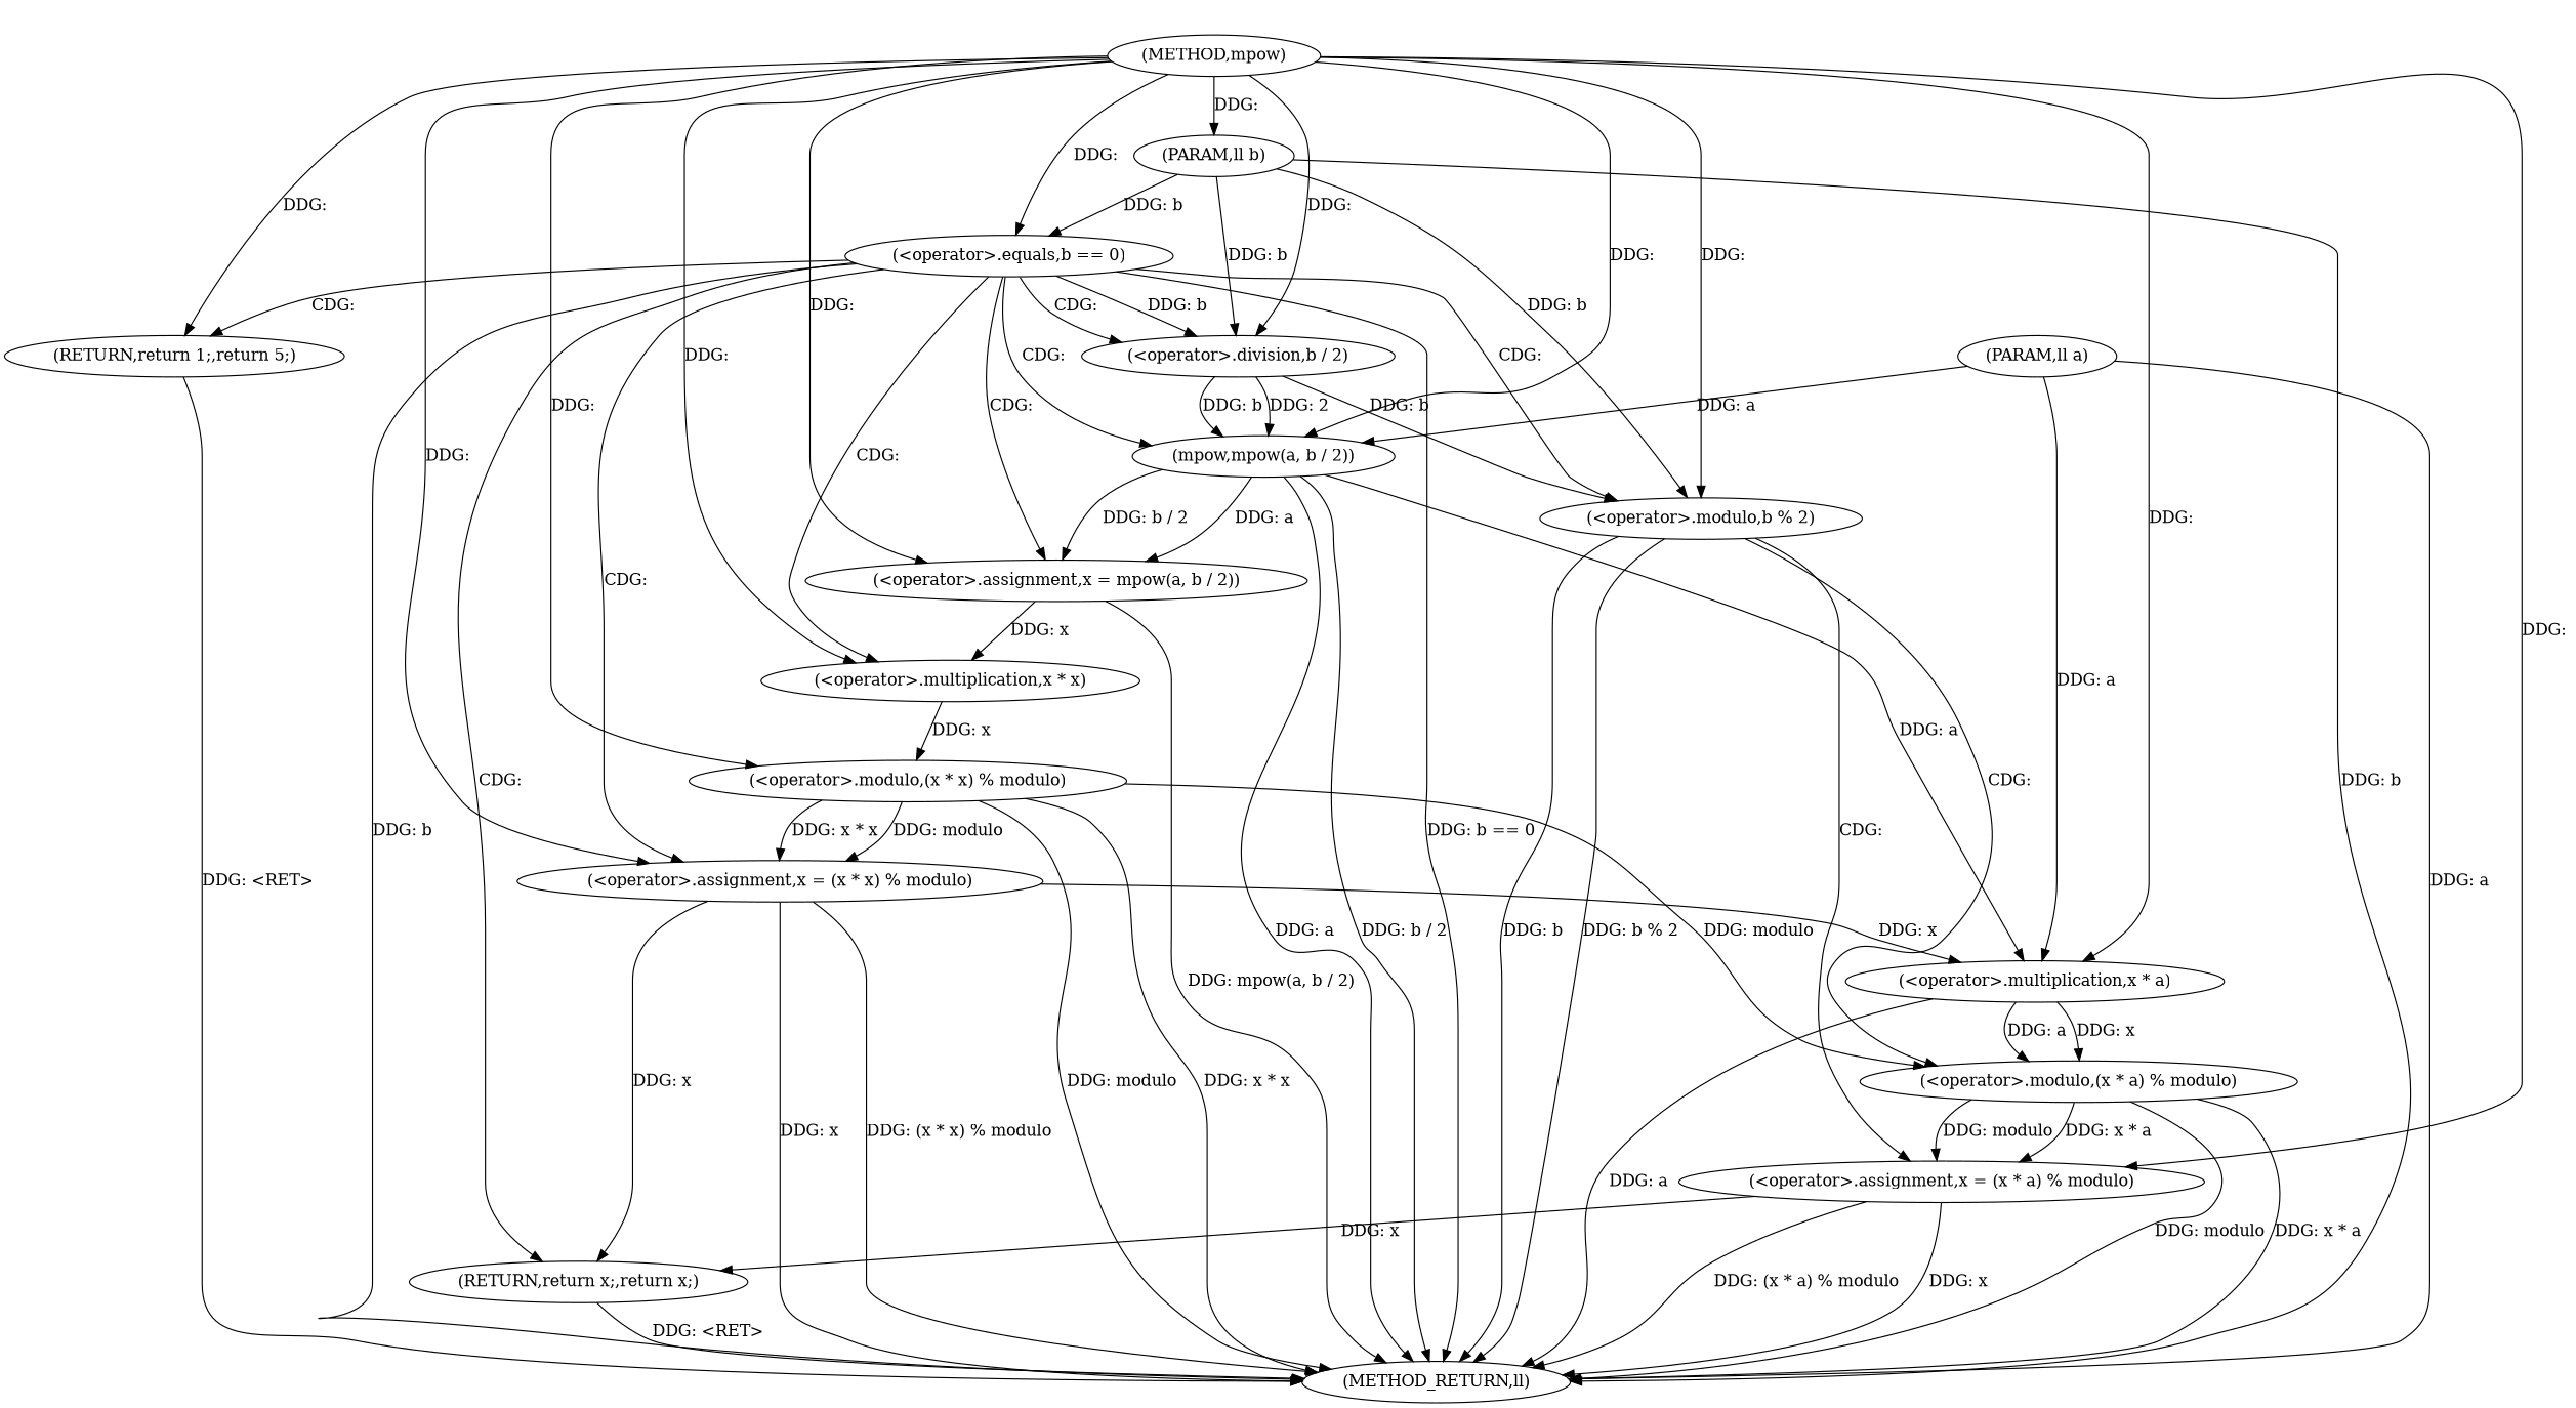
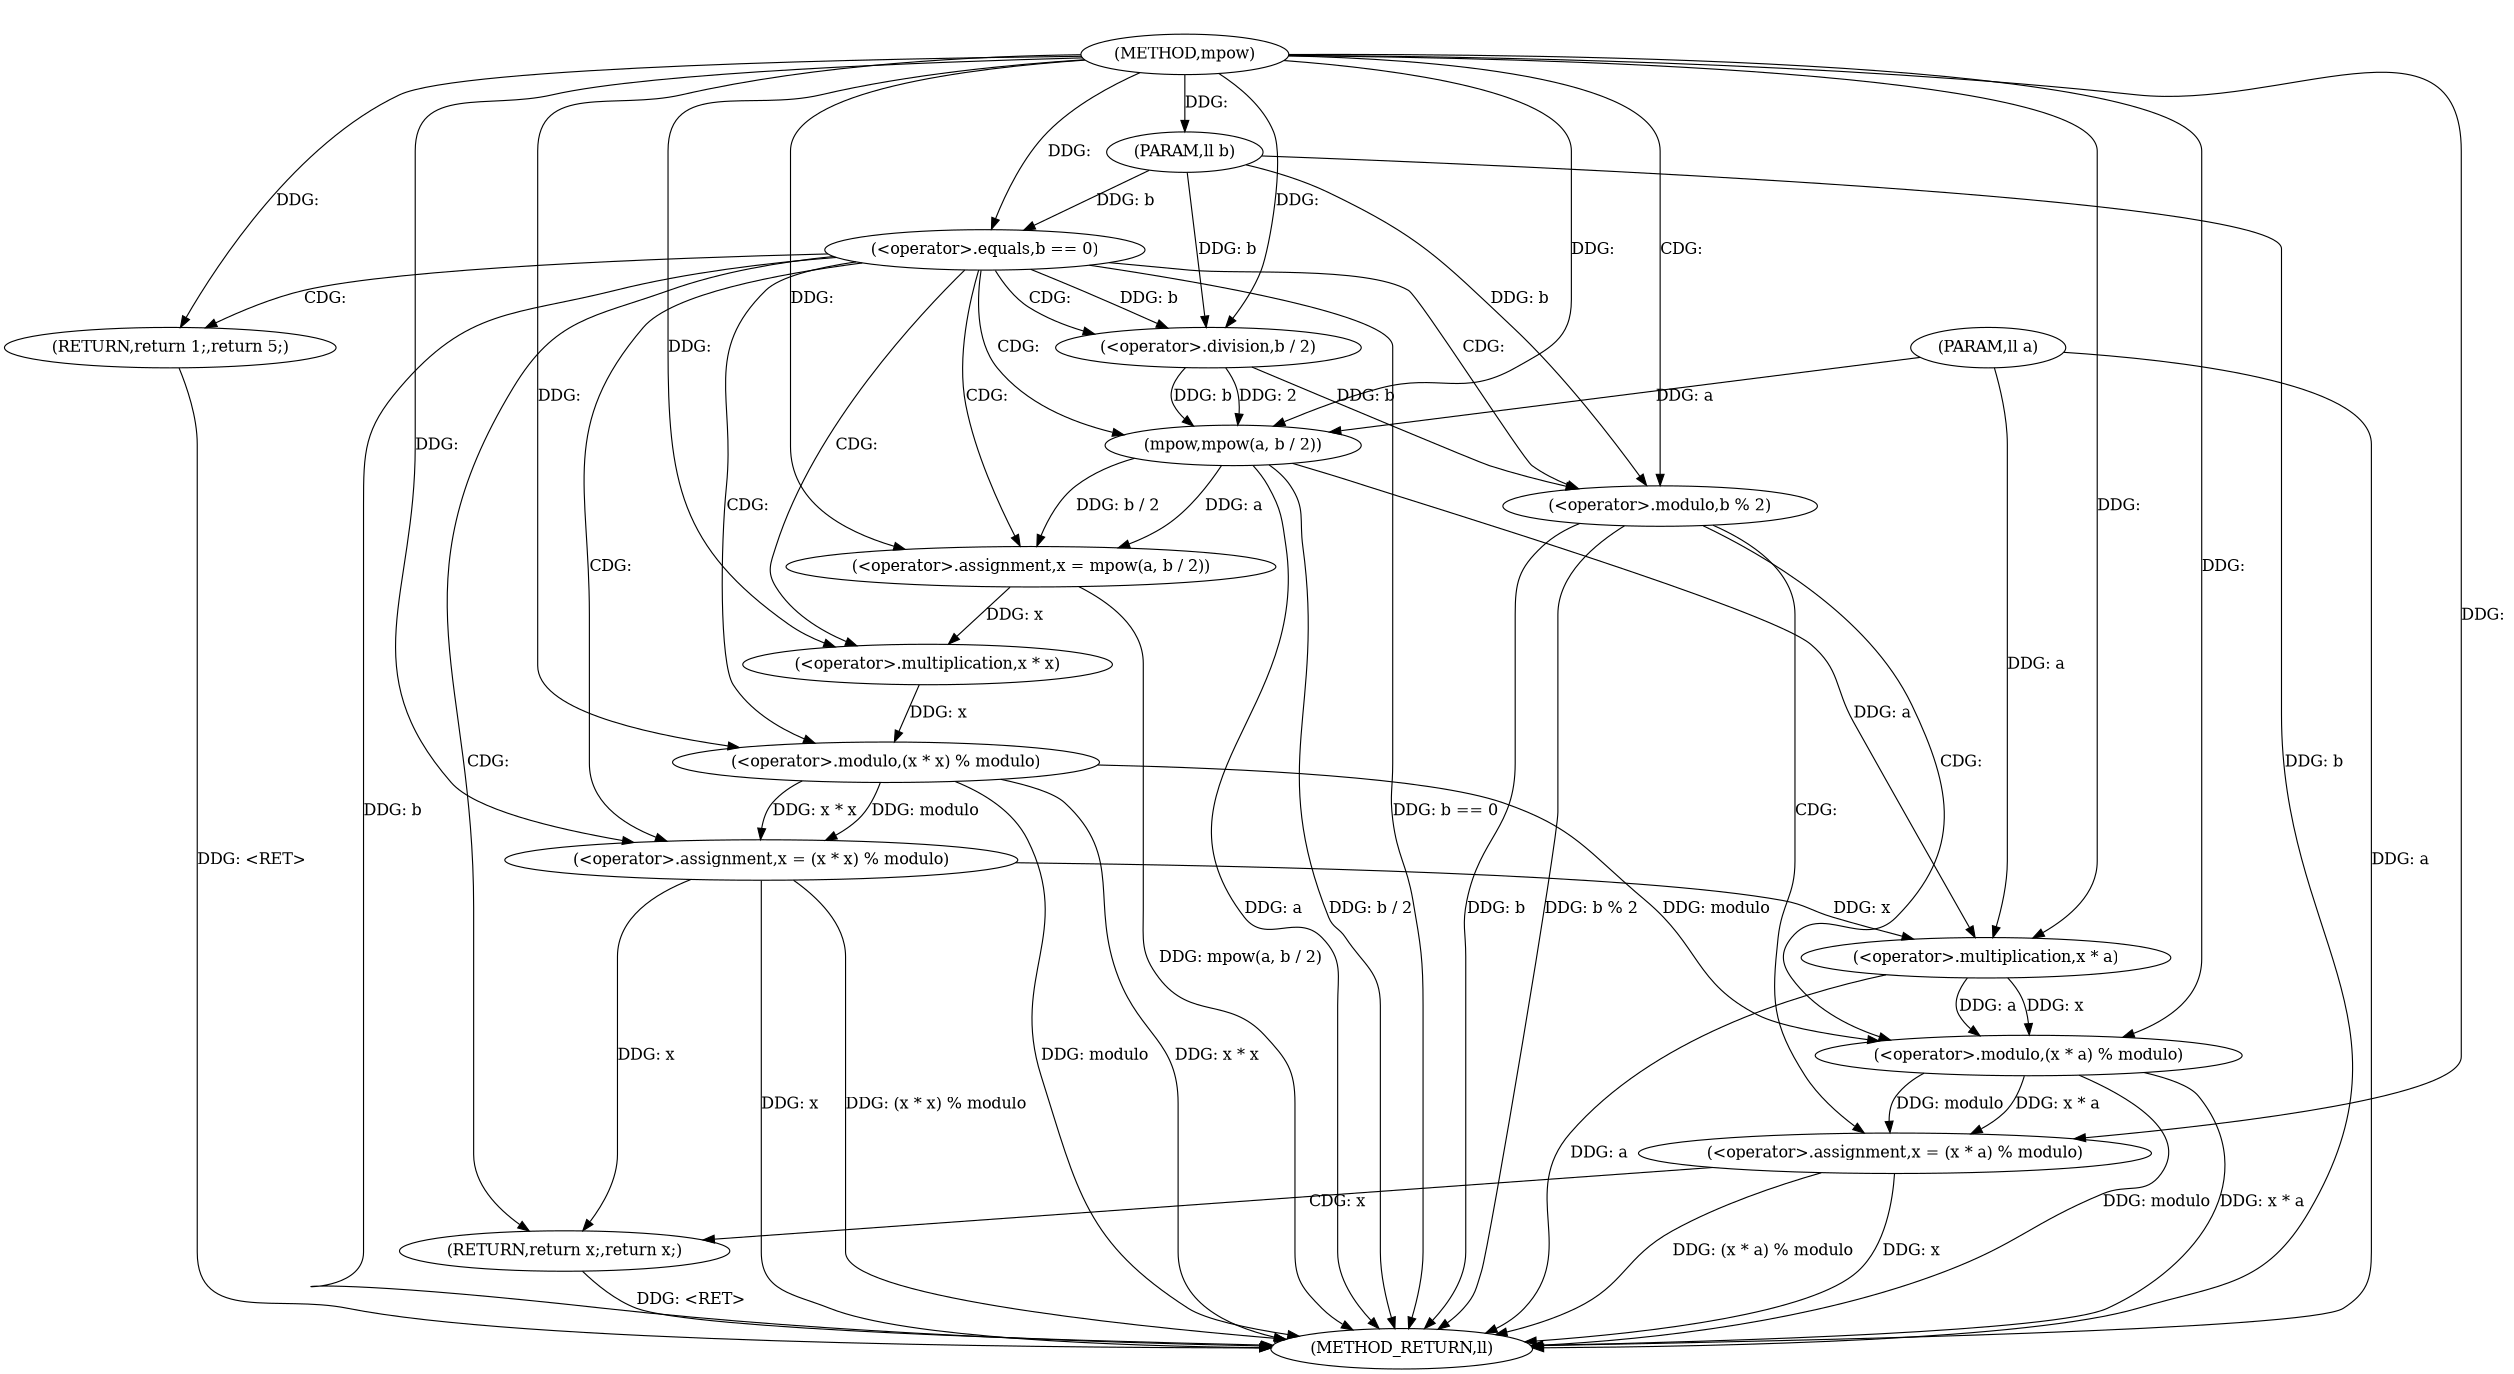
  digraph {
    n1 [label="(METHOD,mpow)"]
    n2 [label="(PARAM,ll b)"]
    n3 [label="(<operator>.assignment,x = mpow(a, b / 2))"]
    n4 [label="(<operator>.assignment,x = (x * x) % modulo)"]
    n5 [label="(<operator>.equals,b == 0)"]
    n6 [label="(RETURN,return 1;,return 5;)"]
    n7 [label="(<operator>.modulo,b % 2)"]
    n8 [label="(mpow,mpow(a, b / 2))"]
    n9 [label="(<operator>.modulo,(x * x) % modulo)"]
    n10 [label="(<operator>.assignment,x = (x * a) % modulo)"]
    n11 [label="(<operator>.division,b / 2)"]
    n12 [label="(<operator>.multiplication,x * x)"]
    n13 [label="(<operator>.modulo,(x * a) % modulo)"]
    n14 [label="(<operator>.multiplication,x * a)"]
    n15 [label="(PARAM,ll a)"]
    n16 [label="(METHOD_RETURN,ll)"]
    n17 [label="(RETURN,return x;,return x;)"]
    n1 -> n2 [label="DDG: "]
    n1 -> n3 [label="DDG: "]
    n1 -> n4 [label="DDG: "]
    n1 -> n5 [label="DDG: "]
    n1 -> n6 [label="DDG: "]
-   n1 -> n7 [label="DDG: "]
+   n1 -> n7 [label="CDG: "]
    n1 -> n8 [label="DDG: "]
    n1 -> n9 [label="DDG: "]
    n1 -> n10 [label="DDG: "]
    n1 -> n11 [label="DDG: "]
    n1 -> n12 [label="DDG: "]
+   n1 -> n13 [label="DDG: "]
    n1 -> n14 [label="DDG: "]
    n2 -> n5 [label="DDG: b"]
    n2 -> n7 [label="DDG: b"]
    n2 -> n11 [label="DDG: b"]
    n2 -> n16 [label="DDG: b"]
    n3 -> n12 [label="DDG: x"]
    n3 -> n16 [label="DDG: mpow(a, b / 2)"]
    n4 -> n14 [label="DDG: x"]
    n4 -> n16 [label="DDG: x"]
    n4 -> n16 [label="DDG: (x * x) % modulo"]
    n4 -> n17 [label="DDG: x"]
    n5 -> n3 [label="CDG: "]
    n5 -> n4 [label="CDG: "]
    n5 -> n6 [label="CDG: "]
    n5 -> n7 [label="CDG: "]
    n5 -> n8 [label="CDG: "]
+   n5 -> n9 [label="CDG: "]
    n5 -> n11 [label="DDG: b"]
    n5 -> n11 [label="CDG: "]
    n5 -> n12 [label="CDG: "]
    n5 -> n16 [label="DDG: b"]
    n5 -> n16 [label="DDG: b == 0"]
    n5 -> n17 [label="CDG: "]
    n6 -> n16 [label="DDG: <RET>"]
    n7 -> n10 [label="CDG: "]
    n7 -> n13 [label="CDG: "]
    n7 -> n16 [label="DDG: b"]
    n7 -> n16 [label="DDG: b % 2"]
    n8 -> n3 [label="DDG: a"]
    n8 -> n3 [label="DDG: b / 2"]
    n8 -> n14 [label="DDG: a"]
    n8 -> n16 [label="DDG: a"]
    n8 -> n16 [label="DDG: b / 2"]
    n9 -> n4 [label="DDG: x * x"]
    n9 -> n4 [label="DDG: modulo"]
    n9 -> n13 [label="DDG: modulo"]
    n9 -> n16 [label="DDG: x * x"]
    n9 -> n16 [label="DDG: modulo"]
    n10 -> n16 [label="DDG: x"]
    n10 -> n16 [label="DDG: (x * a) % modulo"]
-   n10 -> n17 [label="DDG: x"]
+   n10 -> n17 [label="CDG: x"]
    n11 -> n7 [label="DDG: b"]
    n11 -> n8 [label="DDG: 2"]
    n11 -> n8 [label="DDG: b"]
    n12 -> n9 [label="DDG: x"]
    n13 -> n10 [label="DDG: modulo"]
    n13 -> n10 [label="DDG: x * a"]
    n13 -> n16 [label="DDG: x * a"]
    n13 -> n16 [label="DDG: modulo"]
    n14 -> n13 [label="DDG: x"]
    n14 -> n13 [label="DDG: a"]
    n14 -> n16 [label="DDG: a"]
    n15 -> n8 [label="DDG: a"]
    n15 -> n14 [label="DDG: a"]
    n15 -> n16 [label="DDG: a"]
    n17 -> n16 [label="DDG: <RET>"]
  }
